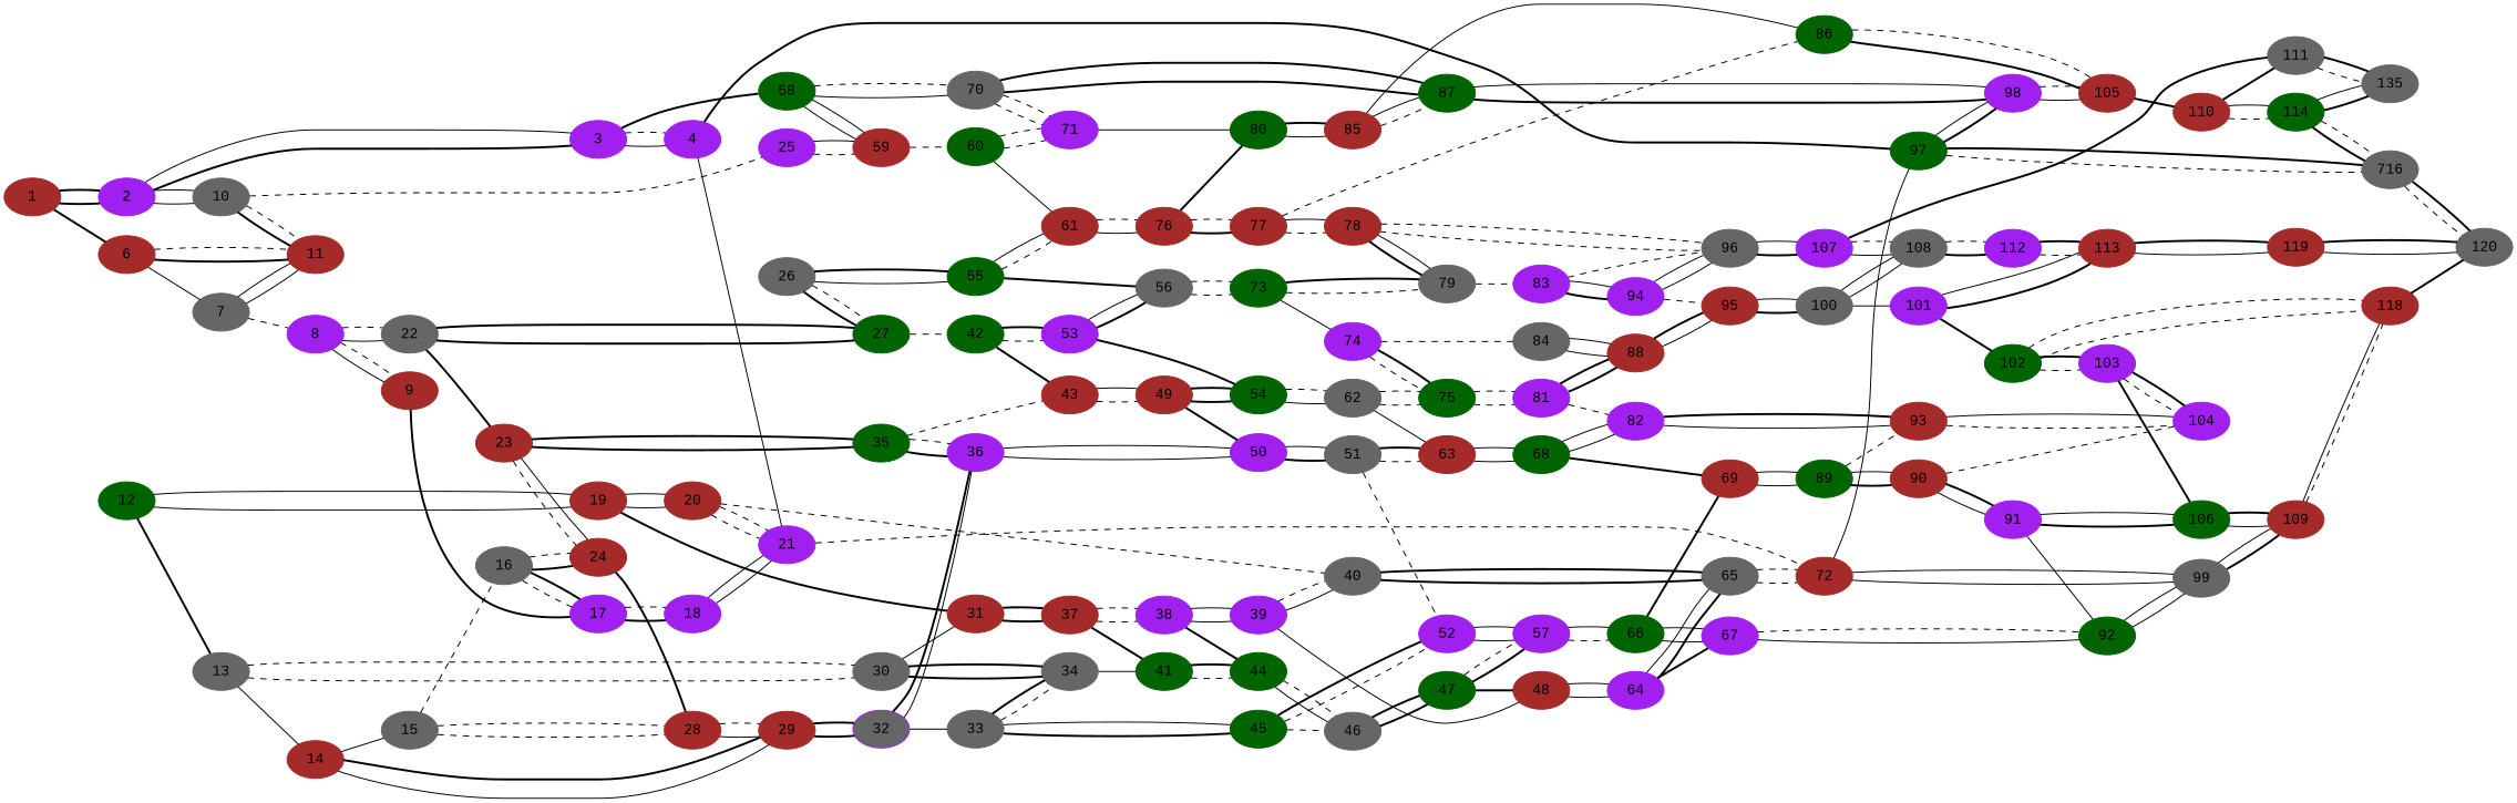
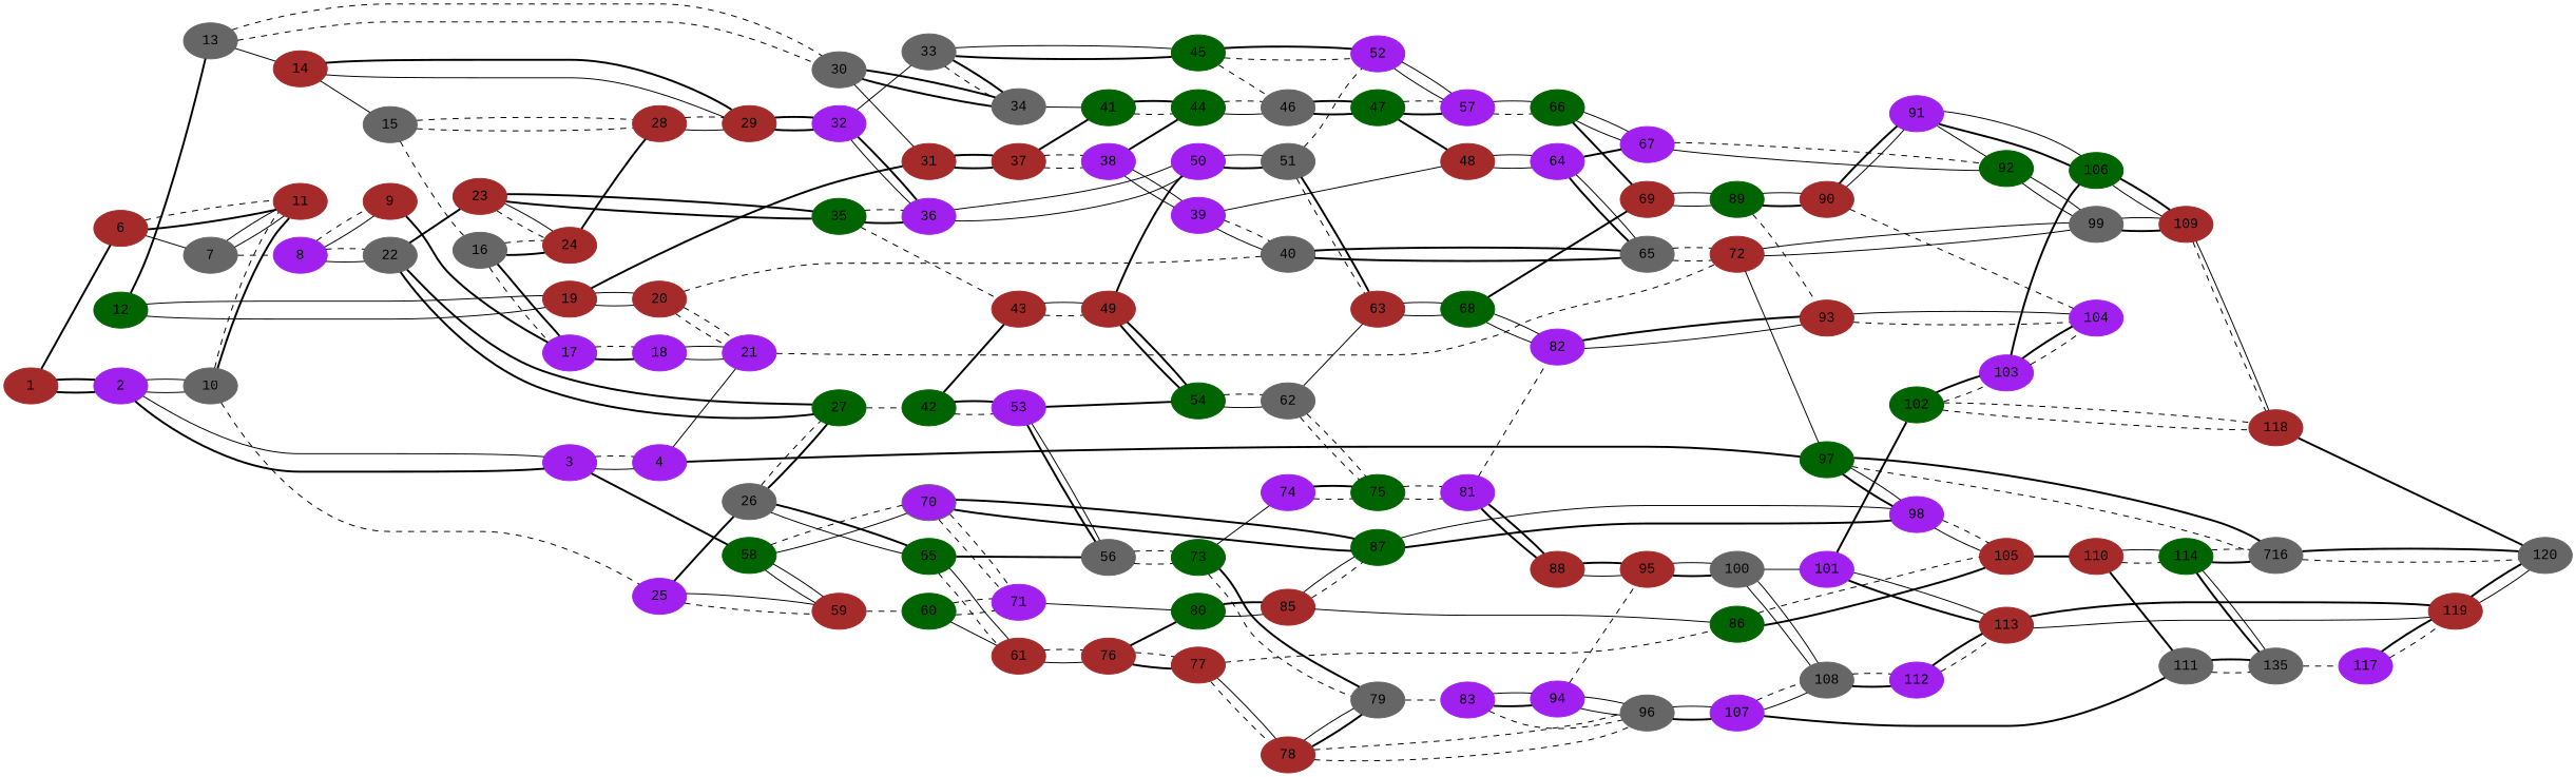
  graph {
    fontname="Liberation Mono"
    rankdir=LR
    node [color=brown fontname="Liberation Mono" style=filled]
    edge [fontname="Liberation Mono" style=solid]
    2 [color=purple]
    1
    6
    3 [color=purple]
    10 [color=gray40]
    7 [color=gray40]
    11
    4 [color=purple]
    58 [color=darkgreen]
    25 [color=purple]
    21 [color=purple]
    97 [color=darkgreen]
    59
-   70 [color=gray40]
+   70 [color=gray40 fillcolor=purple]
    72
    98 [color=purple]
    n17 [color=gray40 label=716]
    17 [color=purple]
    9
    8 [color=purple]
    22 [color=gray40]
    23
    27 [color=darkgreen]
    18 [color=purple]
    26 [color=gray40]
    12 [color=darkgreen]
    13 [color=gray40]
    19
    14
    30 [color=gray40]
    20
    31
    15 [color=gray40]
    29
    34 [color=gray40]
    16 [color=gray40]
    28
-   32 [color=purple fillcolor=gray40]
+   32 [color=purple]
    24
    40 [color=gray40]
    37
    65 [color=gray40]
    99 [color=gray40]
    35 [color=darkgreen]
    42 [color=darkgreen]
    36 [color=purple]
    43
    55 [color=darkgreen]
    60 [color=darkgreen]
    56 [color=gray40]
    61
    53 [color=purple]
    33 [color=gray40]
    41 [color=darkgreen]
    38 [color=purple]
    45 [color=darkgreen]
    50 [color=purple]
    46 [color=gray40]
    52 [color=purple]
    44 [color=darkgreen]
    49
    51 [color=gray40]
    39 [color=purple]
    48
    64 [color=purple]
    54 [color=darkgreen]
    47 [color=darkgreen]
    57 [color=purple]
    66 [color=darkgreen]
    67 [color=purple]
    62 [color=gray40]
    63
    68 [color=darkgreen]
    73 [color=darkgreen]
    75 [color=darkgreen]
    76
    74 [color=purple]
    79 [color=gray40]
    69
    71 [color=purple]
    87 [color=darkgreen]
    80 [color=darkgreen]
    77
    81 [color=purple]
    82 [color=purple]
    92 [color=darkgreen]
    89 [color=darkgreen]
    93
    90
    85
    109
-   84 [color=gray40]
    83 [color=purple]
    88
    78
    86 [color=darkgreen]
    96 [color=gray40]
    105
    107 [color=purple]
    94 [color=purple]
    95
    104 [color=purple]
    110
    100 [color=gray40]
    91 [color=purple]
    106 [color=darkgreen]
    101 [color=purple]
    108 [color=gray40]
    111 [color=gray40]
    120 [color=gray40]
    118
    102 [color=darkgreen]
    113
    112 [color=purple]
    103 [color=purple]
    119
    114 [color=darkgreen]
    n118 [color=gray40 label=135]
+   117 [color=purple]
    2 -- 3 [style=bold]
    2 -- 3
    2 -- 10
    2 -- 10
    1 -- 2 [style=bold]
    1 -- 2 [style=bold]
    1 -- 6 [style=bold]
    6 -- 7
    6 -- 11 [style=bold]
    6 -- 11 [style=dashed]
    3 -- 4
    3 -- 4 [style=dashed]
    3 -- 58 [style=bold]
    10 -- 11 [style=bold]
    10 -- 11 [style=dashed]
    10 -- 25 [style=dashed]
    7 -- 11
    7 -- 11
    7 -- 8 [style=dashed]
    4 -- 21
    4 -- 97 [style=bold]
    58 -- 59
    58 -- 59
    58 -- 70
    58 -- 70 [style=dashed]
    25 -- 59 [style=dashed]
    25 -- 59
+   25 -- 26 [style=bold]
    21 -- 72 [style=dashed]
    97 -- 98 [style=bold]
    97 -- 98
    97 -- n17 [style=dashed]
    97 -- n17 [style=bold]
    59 -- 60 [style=dashed]
    70 -- 71 [style=dashed]
    70 -- 71 [style=dashed]
    70 -- 87 [style=bold]
    70 -- 87 [style=bold]
    72 -- 97
    72 -- 99
    72 -- 99
    98 -- 105
    98 -- 105 [style=dashed]
    n17 -- 120 [style=dashed]
    n17 -- 120 [style=bold]
    17 -- 18 [style=bold]
    17 -- 18 [style=dashed]
    9 -- 17 [style=bold]
    8 -- 9
    8 -- 9 [style=dashed]
    8 -- 22
    8 -- 22 [style=dashed]
    22 -- 23 [style=bold]
    22 -- 27 [style=bold]
    22 -- 27 [style=bold]
    23 -- 24 [style=dashed]
    23 -- 24
    23 -- 35 [style=bold]
    23 -- 35 [style=bold]
    27 -- 42 [style=dashed]
    18 -- 21
    18 -- 21
    26 -- 27 [style=bold]
    26 -- 27 [style=dashed]
    26 -- 55
    26 -- 55 [style=bold]
    12 -- 13 [style=bold]
    12 -- 19
    12 -- 19
    13 -- 14
    13 -- 30 [style=dashed]
    13 -- 30 [style=dashed]
    19 -- 20
    19 -- 20
    19 -- 31 [style=bold]
    14 -- 15
    14 -- 29
    14 -- 29 [style=bold]
    30 -- 31
    30 -- 34 [style=bold]
    30 -- 34 [style=bold]
    20 -- 21 [style=dashed]
    20 -- 21 [style=dashed]
    20 -- 40 [style=dashed]
    31 -- 37 [style=bold]
    31 -- 37 [style=bold]
    15 -- 16 [style=dashed]
    15 -- 28 [style=dashed]
    15 -- 28 [style=dashed]
    29 -- 32 [style=bold]
    29 -- 32 [style=bold]
    34 -- 41
    16 -- 17 [style=dashed]
    16 -- 17 [style=bold]
    16 -- 24 [style=bold]
    16 -- 24 [style=dashed]
    28 -- 29
    28 -- 29 [style=dashed]
    32 -- 36
    32 -- 36 [style=bold]
    32 -- 33
    24 -- 28 [style=bold]
    40 -- 65 [style=bold]
    40 -- 65 [style=bold]
    37 -- 41 [style=bold]
    37 -- 38 [style=dashed]
    37 -- 38 [style=dashed]
    65 -- 72 [style=dashed]
    65 -- 72 [style=dashed]
    99 -- 109 [style=bold]
    99 -- 109
    35 -- 36 [style=bold]
    35 -- 36 [style=dashed]
    35 -- 43 [style=dashed]
    42 -- 43 [style=bold]
    42 -- 53 [style=dashed]
    42 -- 53 [style=bold]
    36 -- 50
    36 -- 50
    43 -- 49 [style=dashed]
    43 -- 49
    55 -- 56 [style=bold]
    55 -- 61 [style=dashed]
    55 -- 61
    60 -- 61
    60 -- 71 [style=dashed]
    60 -- 71 [style=dashed]
    56 -- 73 [style=dashed]
    56 -- 73 [style=dashed]
    61 -- 76
    61 -- 76 [style=dashed]
    53 -- 56 [style=bold]
    53 -- 56
    53 -- 54 [style=bold]
    33 -- 34 [style=dashed]
    33 -- 34 [style=bold]
    33 -- 45 [style=bold]
    33 -- 45
    41 -- 44 [style=dashed]
    41 -- 44 [style=bold]
    38 -- 44 [style=bold]
    38 -- 39
    38 -- 39
    45 -- 46 [style=dashed]
    45 -- 52 [style=dashed]
    45 -- 52 [style=bold]
    50 -- 51 [style=bold]
    50 -- 51
    46 -- 47 [style=bold]
    46 -- 47 [style=bold]
    52 -- 57
    52 -- 57
    44 -- 46
    44 -- 46 [style=dashed]
    49 -- 50 [style=bold]
    49 -- 54 [style=bold]
    49 -- 54 [style=bold]
    51 -- 52 [style=dashed]
    51 -- 63 [style=dashed]
    51 -- 63 [style=bold]
    39 -- 40
    39 -- 40 [style=dashed]
    39 -- 48
    48 -- 64
    48 -- 64
    64 -- 65 [style=bold]
    64 -- 65
    64 -- 67 [style=bold]
    54 -- 62
    54 -- 62 [style=dashed]
    47 -- 48 [style=bold]
    47 -- 57 [style=bold]
    47 -- 57 [style=dashed]
    57 -- 66 [style=dashed]
    57 -- 66
    66 -- 67
    66 -- 67
    66 -- 69 [style=bold]
    67 -- 92
    67 -- 92 [style=dashed]
    62 -- 63
    62 -- 75 [style=dashed]
    62 -- 75 [style=dashed]
    63 -- 68
    63 -- 68
    68 -- 69 [style=bold]
    68 -- 82
    68 -- 82
    73 -- 74
    73 -- 79 [style=dashed]
    73 -- 79 [style=bold]
    75 -- 81 [style=dashed]
    75 -- 81 [style=dashed]
    76 -- 80 [style=bold]
    76 -- 77 [style=bold]
    76 -- 77 [style=dashed]
    74 -- 75 [style=dashed]
    74 -- 75 [style=bold]
-   74 -- 84 [style=dashed]
    79 -- 83 [style=dashed]
    69 -- 89
    69 -- 89
    71 -- 80
    87 -- 98 [style=bold]
    87 -- 98
    80 -- 85
    80 -- 85 [style=bold]
    77 -- 78 [style=dashed]
    77 -- 78
    77 -- 86 [style=dashed]
    81 -- 82 [style=dashed]
    81 -- 88 [style=bold]
    81 -- 88 [style=bold]
    82 -- 93
    82 -- 93 [style=bold]
    92 -- 99
    92 -- 99
    89 -- 93 [style=dashed]
    89 -- 90 [style=bold]
    89 -- 90
    93 -- 104 [style=dashed]
    93 -- 104
    90 -- 104 [style=dashed]
    90 -- 91
    90 -- 91 [style=bold]
    85 -- 87 [style=dashed]
    85 -- 87
    85 -- 86
    109 -- 118 [style=dashed]
    109 -- 118
-   84 -- 88
-   84 -- 88
    83 -- 96 [style=dashed]
    83 -- 94 [style=bold]
    83 -- 94
    88 -- 95
    88 -- 95 [style=bold]
    78 -- 79 [style=bold]
    78 -- 79
    78 -- 96 [style=dashed]
    78 -- 96 [style=dashed]
    86 -- 105 [style=bold]
    86 -- 105 [style=dashed]
    96 -- 107 [style=bold]
    96 -- 107
    105 -- 110 [style=bold]
    107 -- 108
    107 -- 108 [style=dashed]
    107 -- 111 [style=bold]
    94 -- 96
    94 -- 96
    94 -- 95 [style=dashed]
    95 -- 100 [style=bold]
    95 -- 100
    110 -- 111 [style=bold]
    110 -- 114 [style=dashed]
    110 -- 114
    100 -- 101
    100 -- 108
    100 -- 108
    91 -- 92
    91 -- 106 [style=bold]
    91 -- 106
    106 -- 109
    106 -- 109 [style=bold]
    101 -- 102 [style=bold]
    101 -- 113 [style=bold]
    101 -- 113
    108 -- 112 [style=bold]
    108 -- 112 [style=dashed]
    111 -- n118 [style=dashed]
    111 -- n118 [style=bold]
    118 -- 120 [style=bold]
    102 -- 118 [style=dashed]
    102 -- 118 [style=dashed]
    102 -- 103 [style=dashed]
    102 -- 103 [style=bold]
    113 -- 119
    113 -- 119 [style=bold]
    112 -- 113 [style=dashed]
    112 -- 113 [style=bold]
    103 -- 104 [style=dashed]
    103 -- 104 [style=bold]
    103 -- 106 [style=bold]
    119 -- 120
    119 -- 120 [style=bold]
    114 -- n17 [style=bold]
    114 -- n17 [style=dashed]
    114 -- n118 [style=bold]
    114 -- n118
+   n118 -- 117 [style=dashed]
+   117 -- 119 [style=dashed]
+   117 -- 119 [style=bold]
  }
